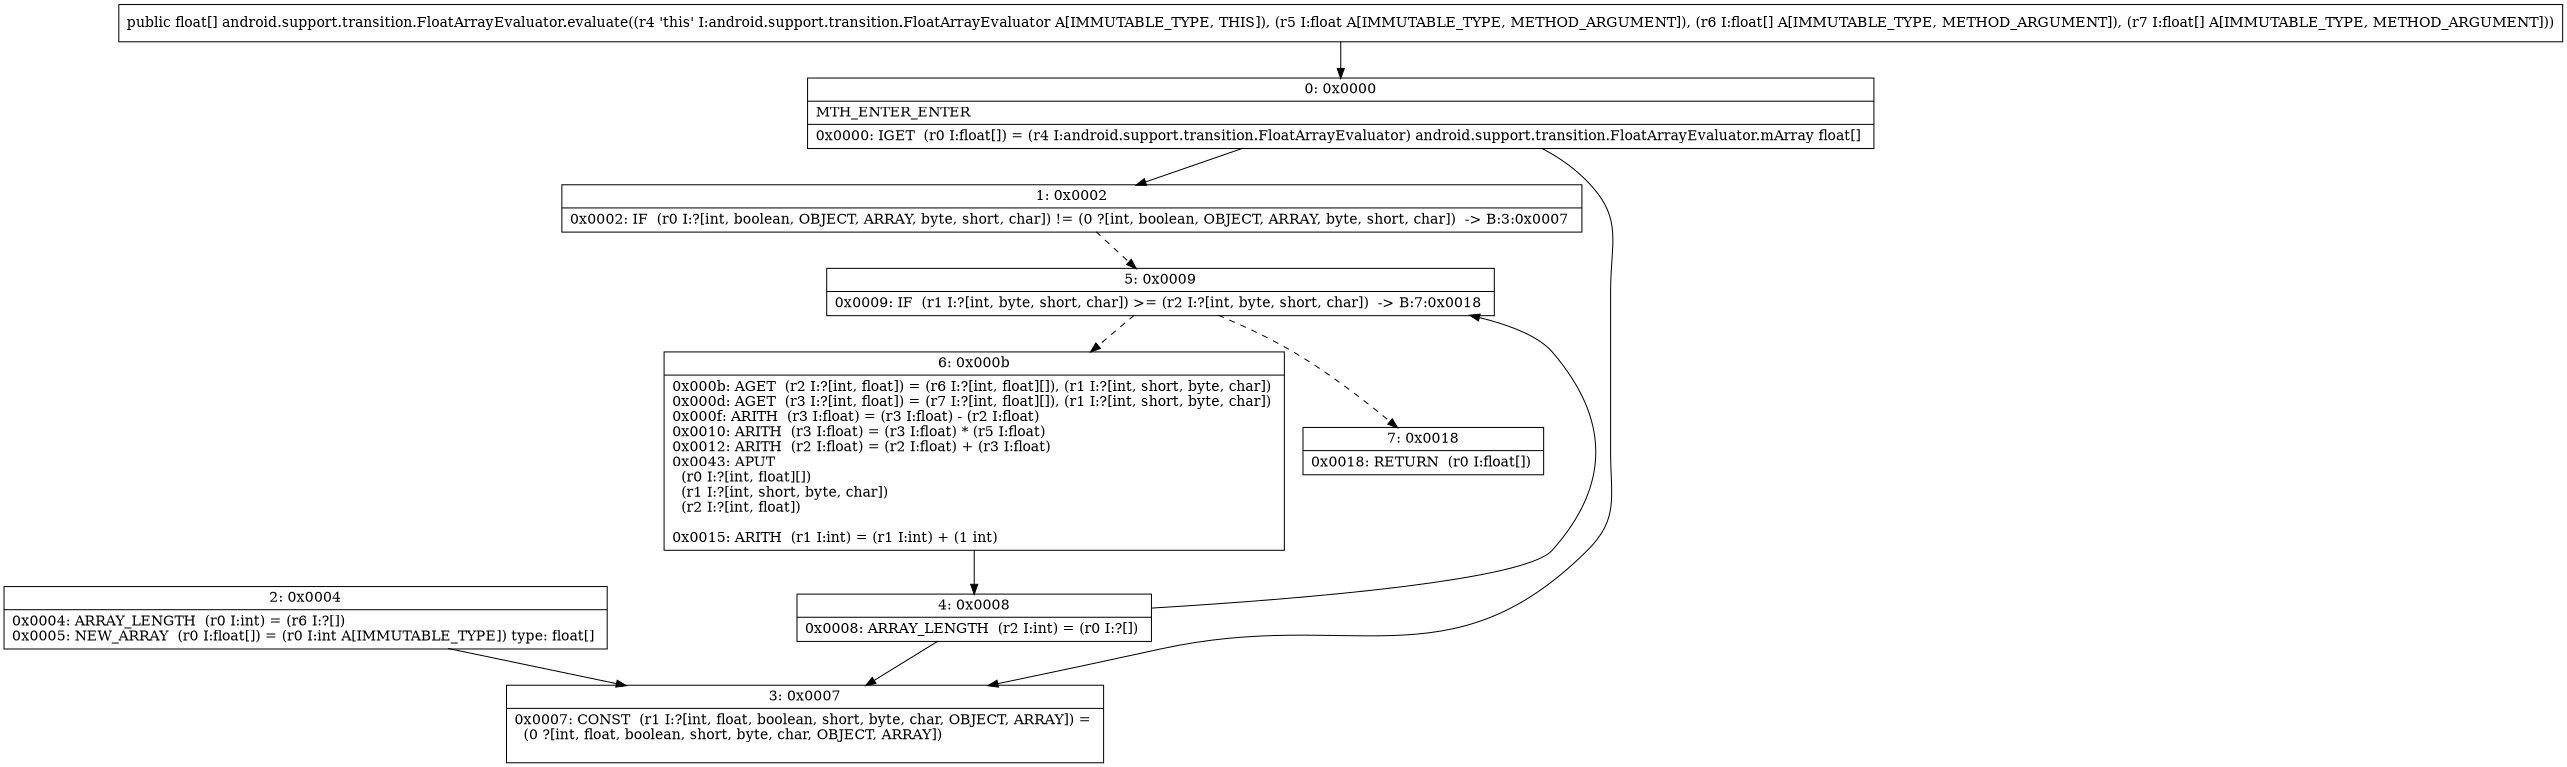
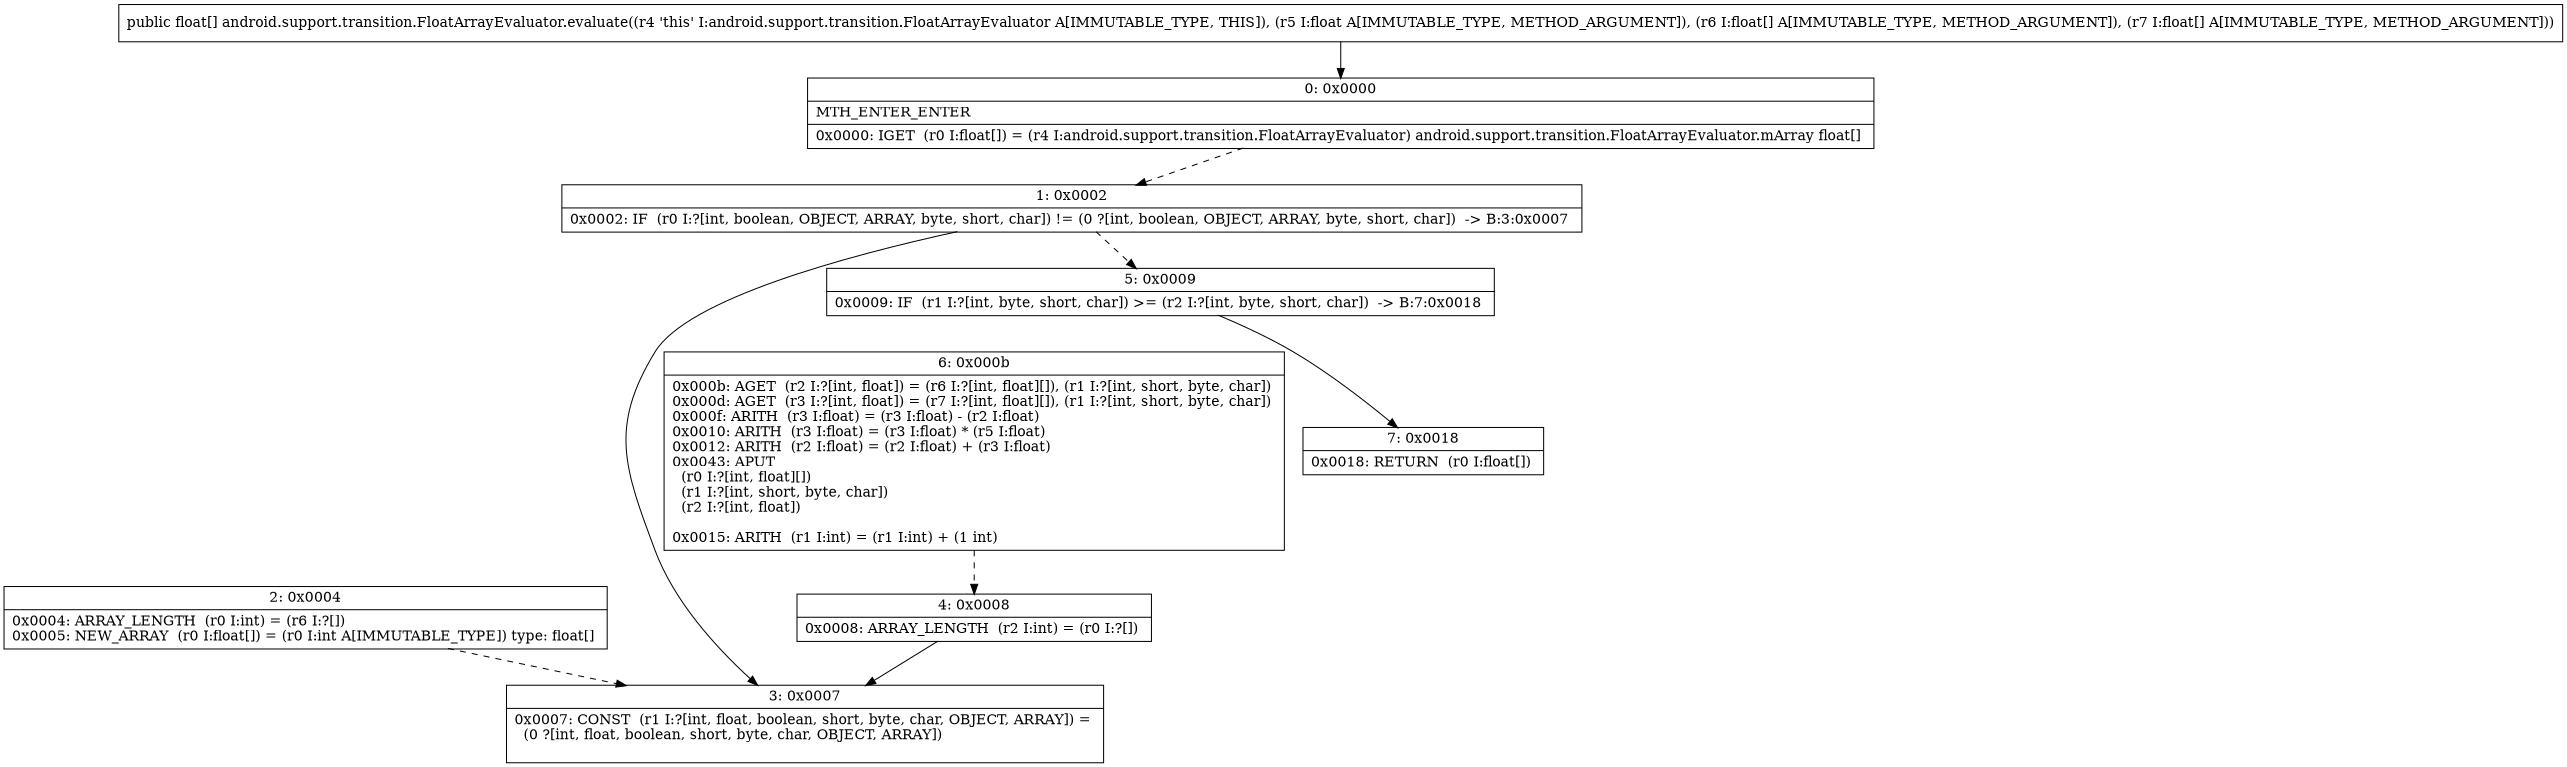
  digraph {
    node [shape=record]
    n1 [label="{0\:\ 0x0000|MTH_ENTER_ENTER\l|0x0000: IGET  (r0 I:float[]) = (r4 I:android.support.transition.FloatArrayEvaluator) android.support.transition.FloatArrayEvaluator.mArray float[] \l}"]
    n2 [label="{1\:\ 0x0002|0x0002: IF  (r0 I:?[int, boolean, OBJECT, ARRAY, byte, short, char]) != (0 ?[int, boolean, OBJECT, ARRAY, byte, short, char])  \-\> B:3:0x0007 \l}"]
    n3 [label="{3\:\ 0x0007|0x0007: CONST  (r1 I:?[int, float, boolean, short, byte, char, OBJECT, ARRAY]) = \l  (0 ?[int, float, boolean, short, byte, char, OBJECT, ARRAY])\l \l}"]
    n4 [label="{5\:\ 0x0009|0x0009: IF  (r1 I:?[int, byte, short, char]) \>= (r2 I:?[int, byte, short, char])  \-\> B:7:0x0018 \l}"]
    n5 [label="{2\:\ 0x0004|0x0004: ARRAY_LENGTH  (r0 I:int) = (r6 I:?[]) \l0x0005: NEW_ARRAY  (r0 I:float[]) = (r0 I:int A[IMMUTABLE_TYPE]) type: float[] \l}"]
    n6 [label="{4\:\ 0x0008|0x0008: ARRAY_LENGTH  (r2 I:int) = (r0 I:?[]) \l}"]
    n7 [label="{6\:\ 0x000b|0x000b: AGET  (r2 I:?[int, float]) = (r6 I:?[int, float][]), (r1 I:?[int, short, byte, char]) \l0x000d: AGET  (r3 I:?[int, float]) = (r7 I:?[int, float][]), (r1 I:?[int, short, byte, char]) \l0x000f: ARITH  (r3 I:float) = (r3 I:float) \- (r2 I:float) \l0x0010: ARITH  (r3 I:float) = (r3 I:float) * (r5 I:float) \l0x0012: ARITH  (r2 I:float) = (r2 I:float) + (r3 I:float) \l0x0043: APUT  \l  (r0 I:?[int, float][])\l  (r1 I:?[int, short, byte, char])\l  (r2 I:?[int, float])\l \l0x0015: ARITH  (r1 I:int) = (r1 I:int) + (1 int) \l}"]
    n8 [label="{7\:\ 0x0018|0x0018: RETURN  (r0 I:float[]) \l}"]
    n9 [label="{public float[] android.support.transition.FloatArrayEvaluator.evaluate((r4 'this' I:android.support.transition.FloatArrayEvaluator A[IMMUTABLE_TYPE, THIS]), (r5 I:float A[IMMUTABLE_TYPE, METHOD_ARGUMENT]), (r6 I:float[] A[IMMUTABLE_TYPE, METHOD_ARGUMENT]), (r7 I:float[] A[IMMUTABLE_TYPE, METHOD_ARGUMENT])) }"]
-   n1 -> n2
-   n1 -> n3
+   n1 -> n2 [style=dashed]
+   n2 -> n3
    n2 -> n4 [style=dashed]
-   n4 -> n7 [style=dashed]
-   n4 -> n8 [style=dashed]
-   n5 -> n3
+   n4 -> n8
+   n5 -> n3 [style=dashed]
    n6 -> n3
-   n6 -> n4
-   n7 -> n6
+   n7 -> n6 [style=dashed]
    n9 -> n1
  }
